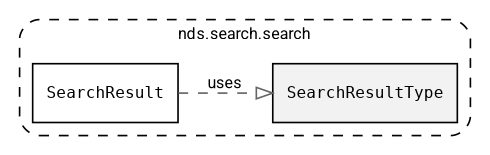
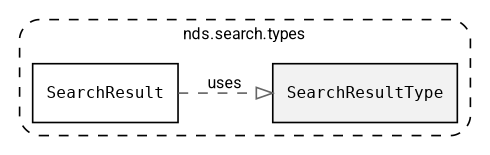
  digraph {
    fontsize=10
    rankdir=LR
    fontname=Roboto
    node [fontsize=10 shape=box fontname=Roboto]
    n1 [fillcolor="#0000000D" label=<<font face="monospace"><table align="center" border="0" cellspacing="0" cellpadding="0"><tr><td href="../../../content/packages/nds.search.types.html#Enum-SearchResultType" title="Enum defined in nds.search.types">SearchResultType</td></tr></table></font>> style=filled]
    n2 [label=<<font face="monospace"><table align="center" border="0" cellspacing="0" cellpadding="0"><tr><td href="../../../content/packages/nds.search.types.html#Structure-SearchResult" title="Structure defined in nds.search.types">SearchResult</td></tr></table></font>>]
    subgraph cluster_1 {
-     label="nds.search.search"
+     label="nds.search.types"
      style="dashed, rounded"
      n1
      n2
    }
    n2 -> n1 [fontsize=10 label=uses color=gray40 style=dashed arrowhead=onormal fontname=Roboto]
  }
